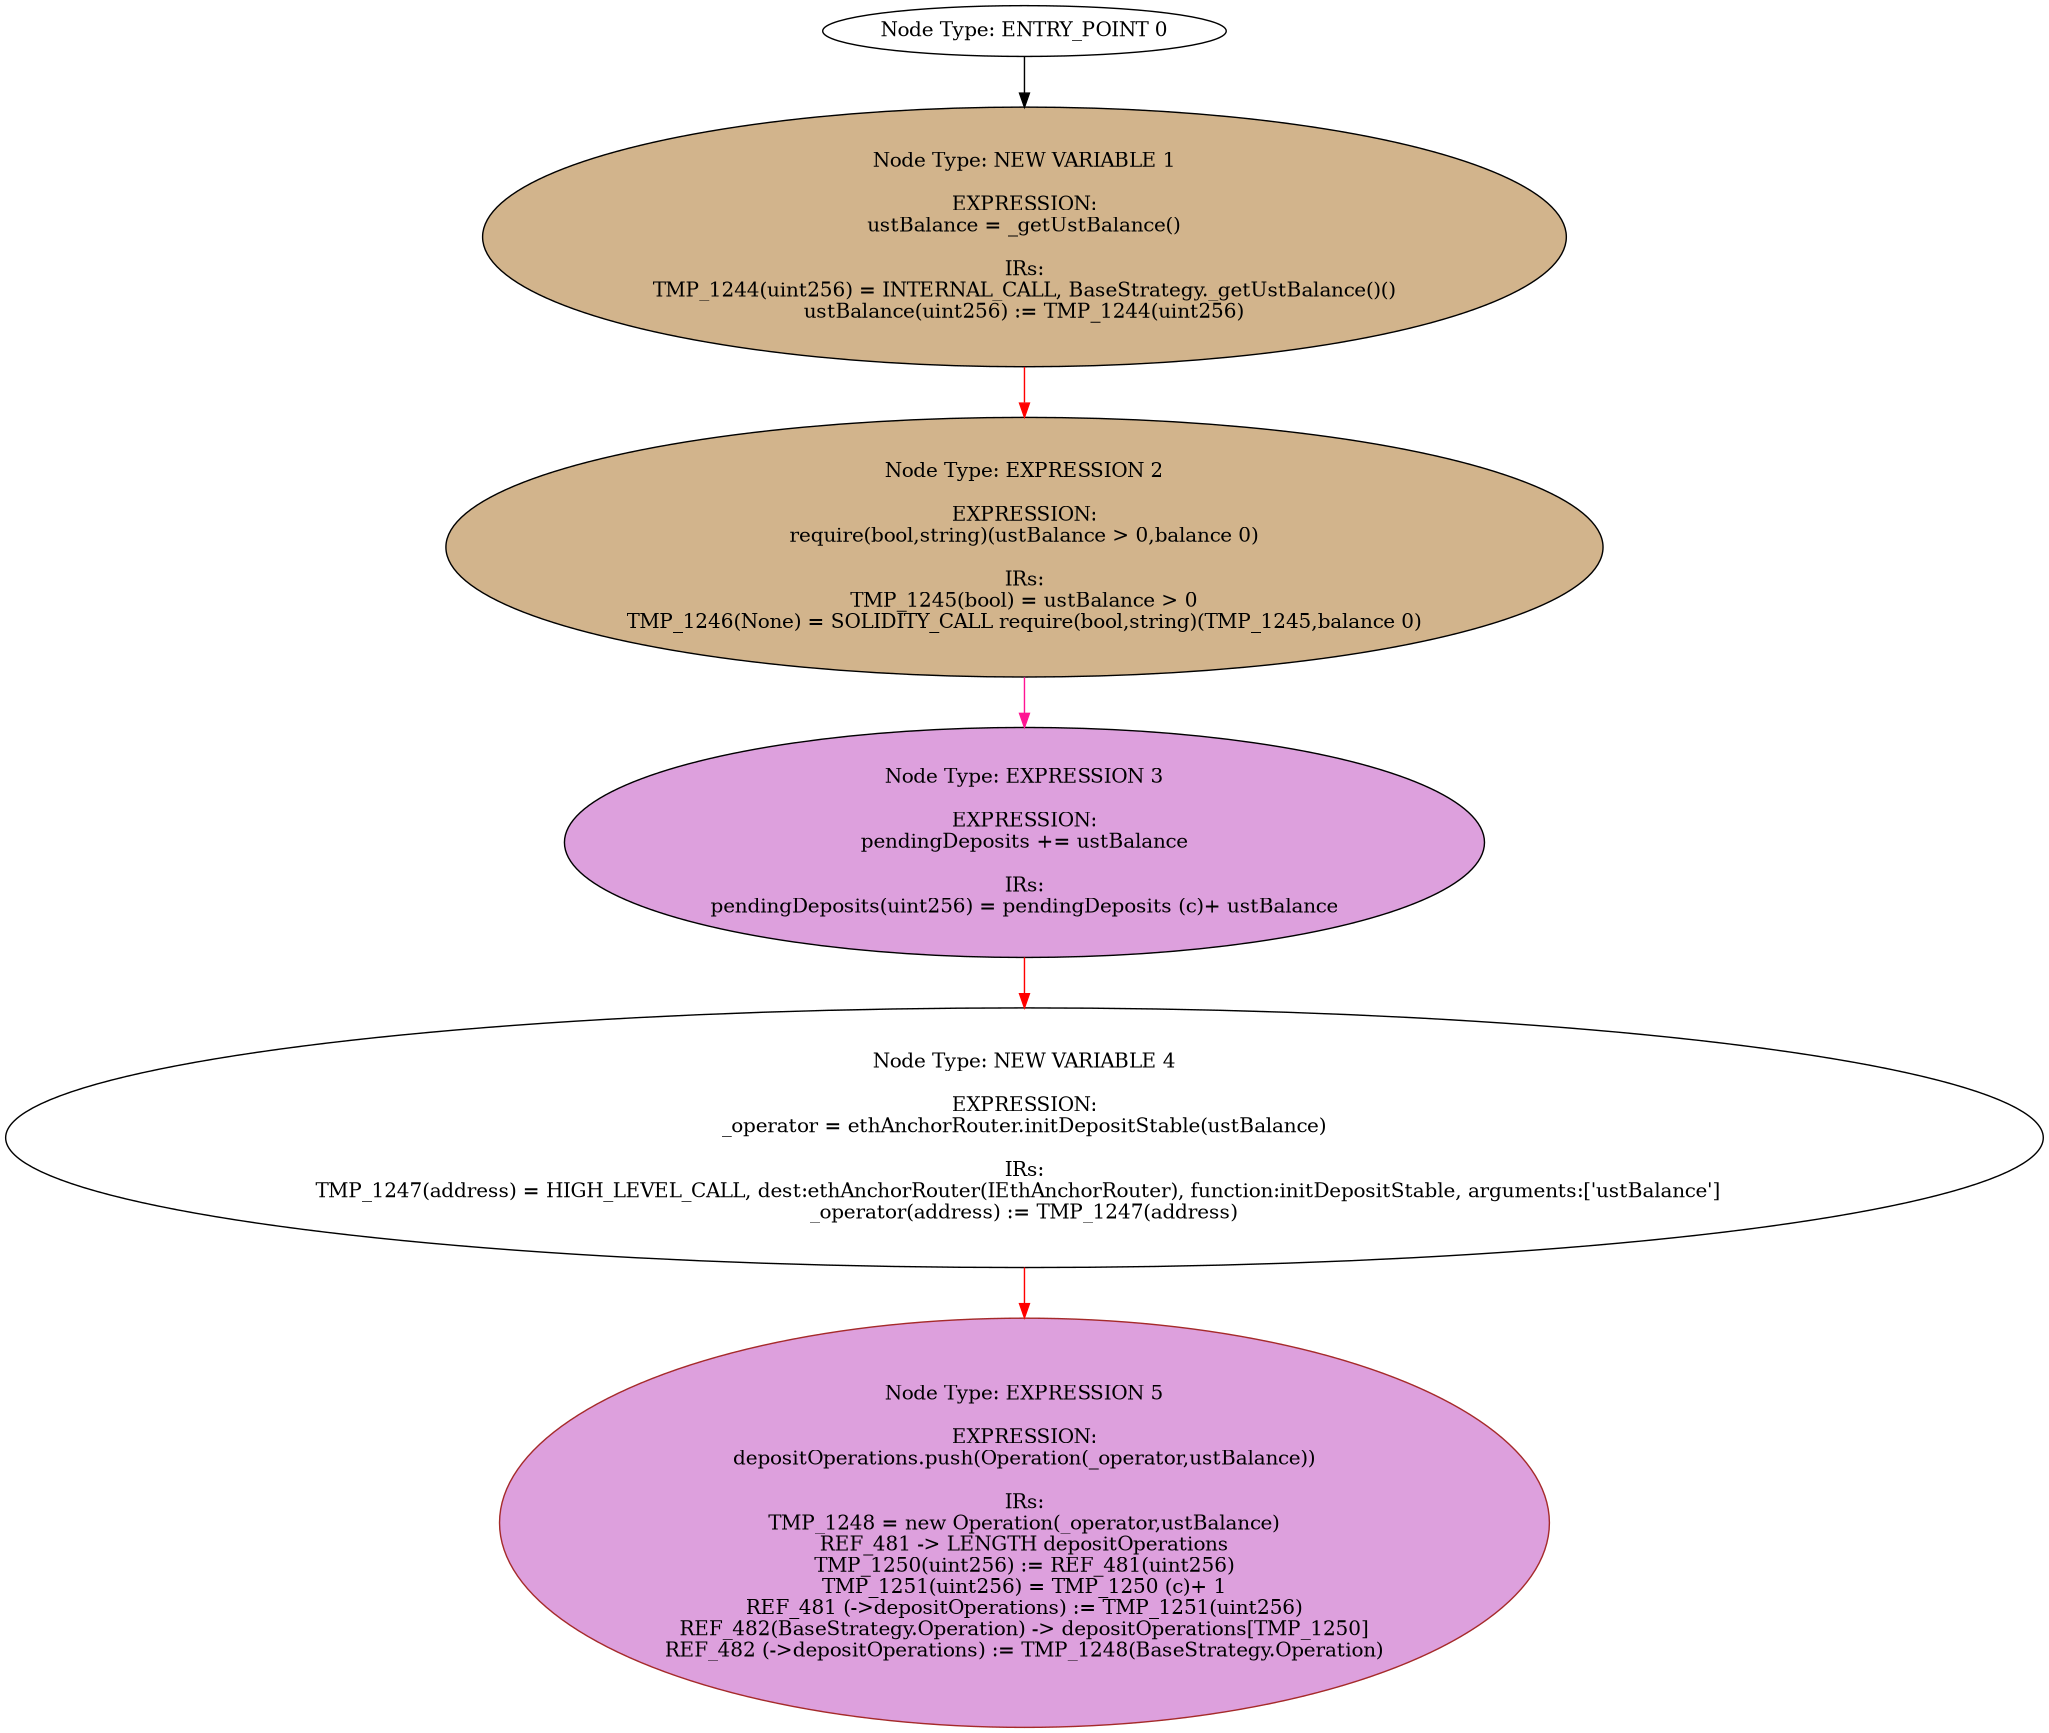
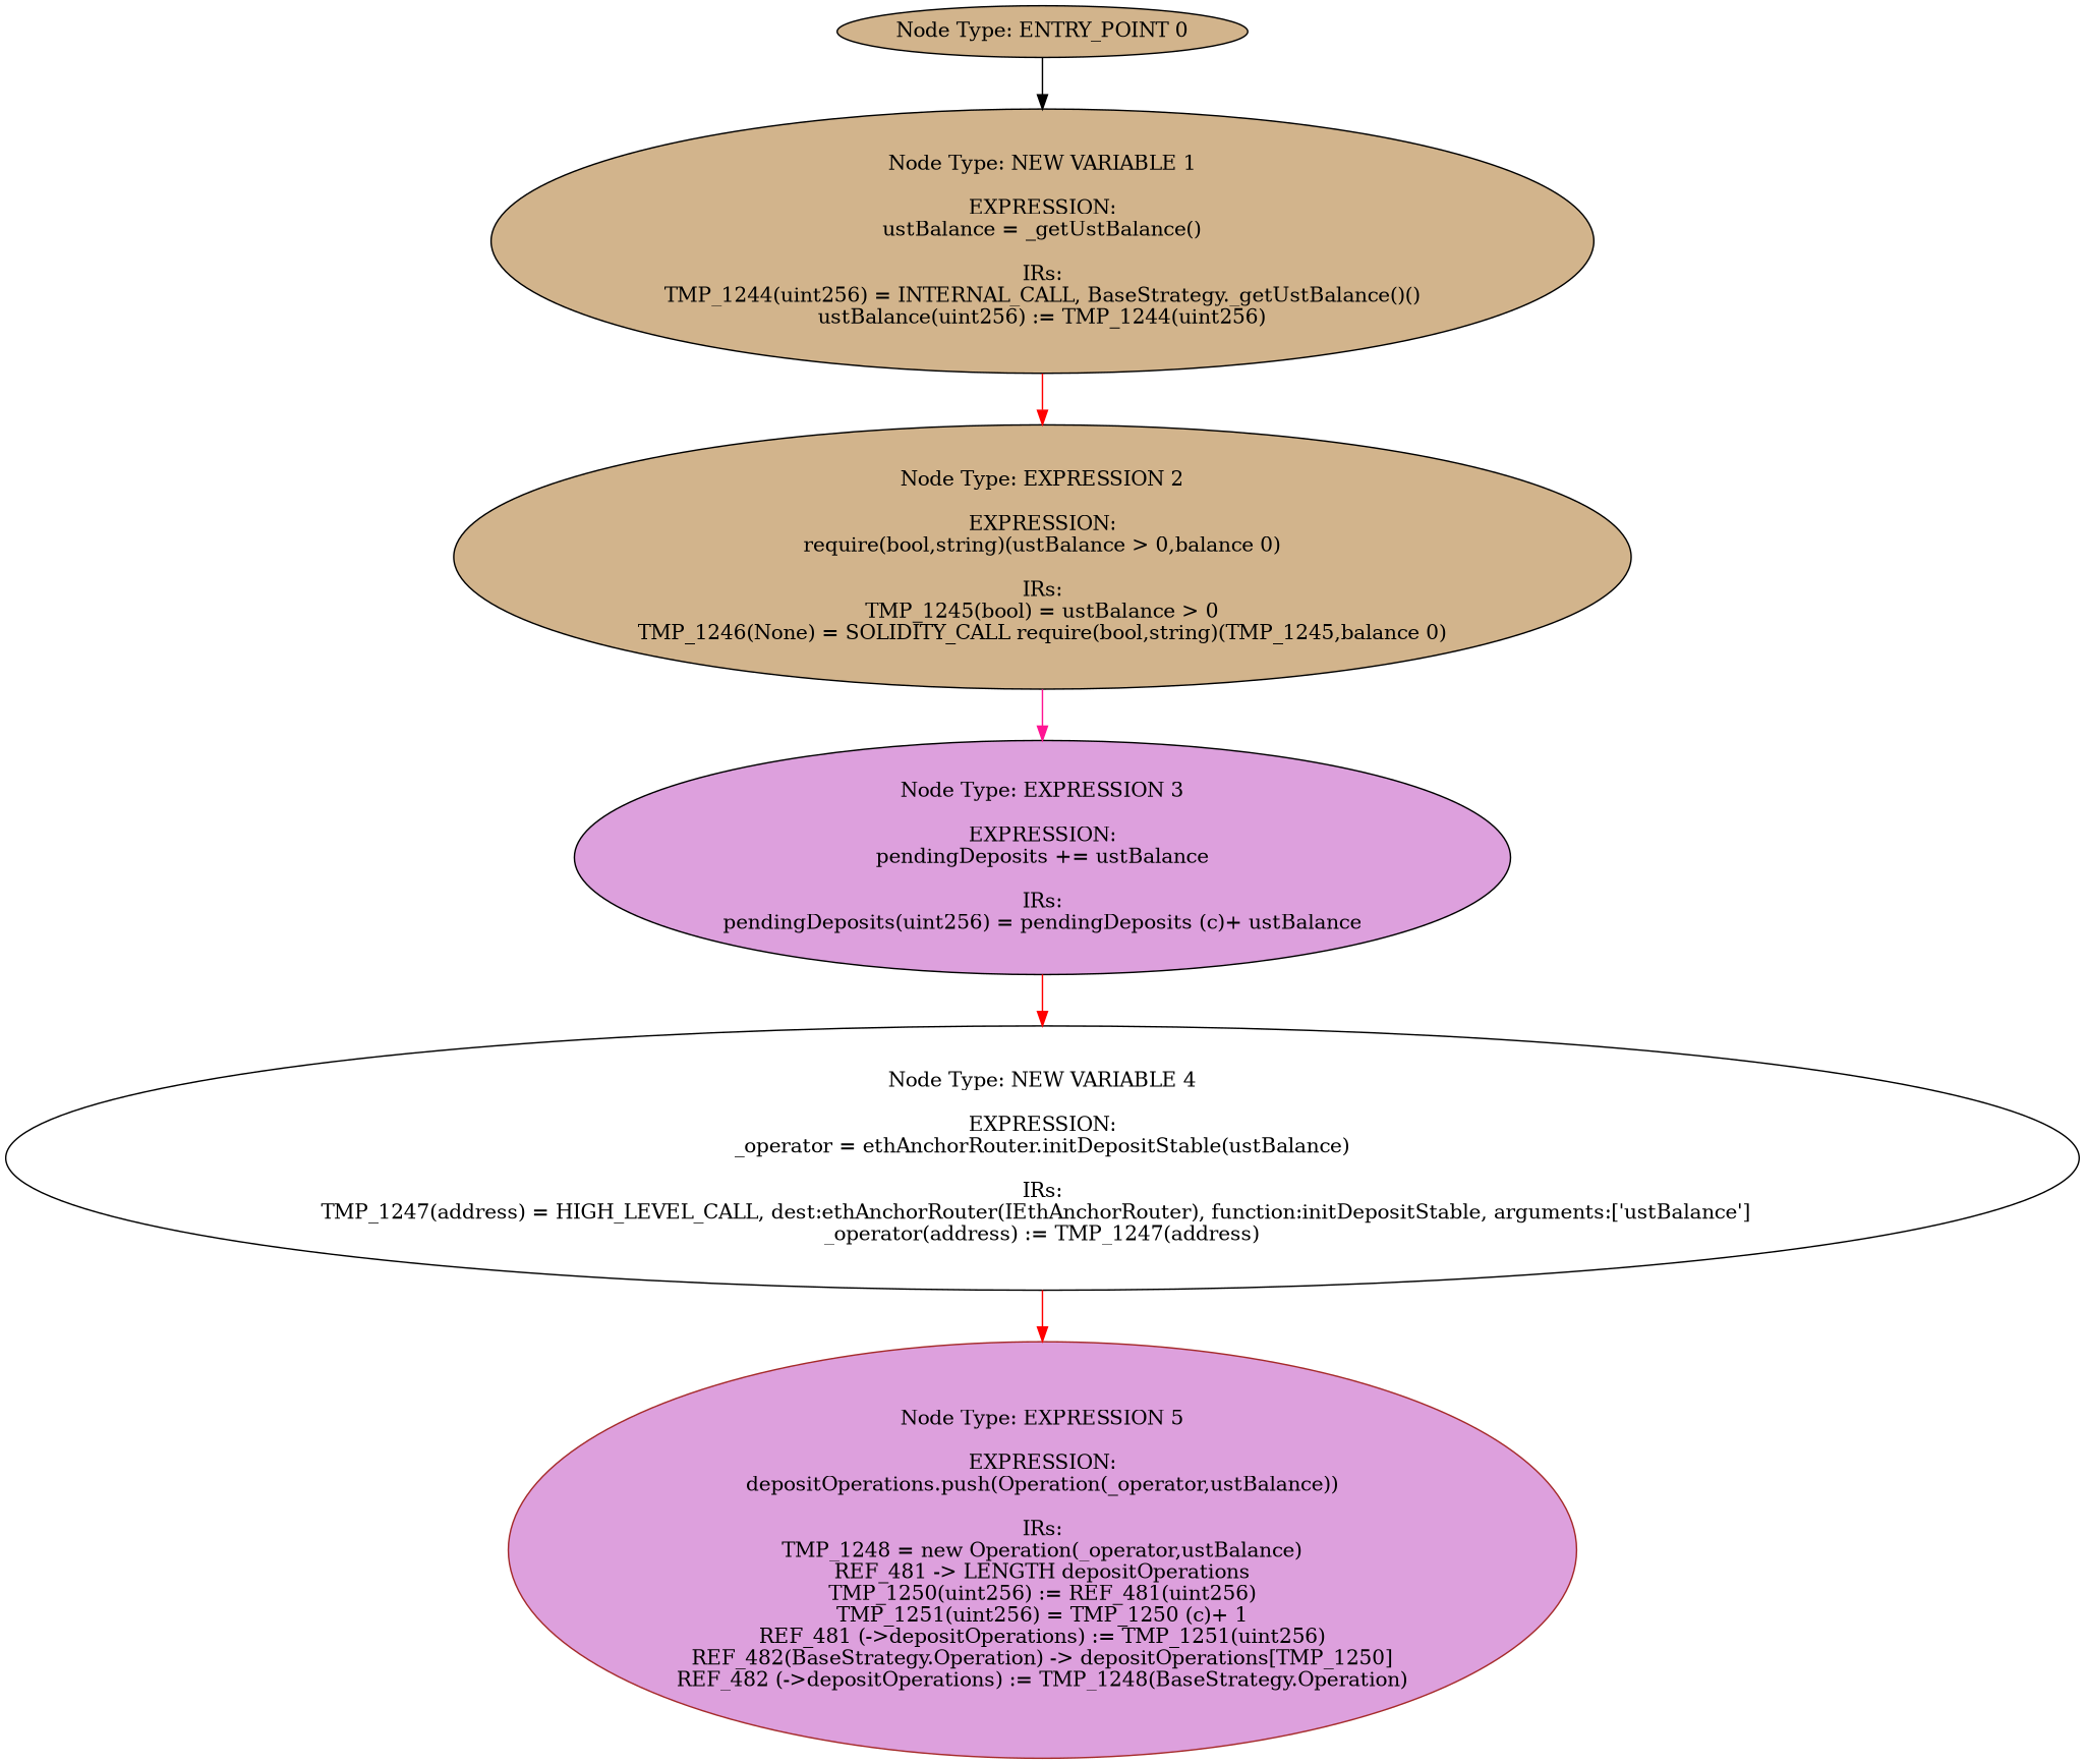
  digraph {
    node [style=filled fillcolor=white color=black]
    edge [color=red]
-   n1 [label="Node Type: ENTRY_POINT 0\n"]
+   n1 [label="Node Type: ENTRY_POINT 0\n" fillcolor=tan]
    n2 [label="Node Type: NEW VARIABLE 1\n\nEXPRESSION:\nustBalance = _getUstBalance()\n\nIRs:\nTMP_1244(uint256) = INTERNAL_CALL, BaseStrategy._getUstBalance()()\nustBalance(uint256) := TMP_1244(uint256)" fillcolor=tan]
    n3 [label="Node Type: EXPRESSION 2\n\nEXPRESSION:\nrequire(bool,string)(ustBalance > 0,balance 0)\n\nIRs:\nTMP_1245(bool) = ustBalance > 0\nTMP_1246(None) = SOLIDITY_CALL require(bool,string)(TMP_1245,balance 0)" fillcolor=tan]
    n4 [label="Node Type: EXPRESSION 3\n\nEXPRESSION:\npendingDeposits += ustBalance\n\nIRs:\npendingDeposits(uint256) = pendingDeposits (c)+ ustBalance" fillcolor=plum]
    n5 [label="Node Type: NEW VARIABLE 4\n\nEXPRESSION:\n_operator = ethAnchorRouter.initDepositStable(ustBalance)\n\nIRs:\nTMP_1247(address) = HIGH_LEVEL_CALL, dest:ethAnchorRouter(IEthAnchorRouter), function:initDepositStable, arguments:['ustBalance']  \n_operator(address) := TMP_1247(address)"]
    n6 [label="Node Type: EXPRESSION 5\n\nEXPRESSION:\ndepositOperations.push(Operation(_operator,ustBalance))\n\nIRs:\nTMP_1248 = new Operation(_operator,ustBalance)\nREF_481 -> LENGTH depositOperations\nTMP_1250(uint256) := REF_481(uint256)\nTMP_1251(uint256) = TMP_1250 (c)+ 1\nREF_481 (->depositOperations) := TMP_1251(uint256)\nREF_482(BaseStrategy.Operation) -> depositOperations[TMP_1250]\nREF_482 (->depositOperations) := TMP_1248(BaseStrategy.Operation)" fillcolor=plum color=brown]
    n1 -> n2 [color=black]
    n2 -> n3
    n3 -> n4 [color=deeppink]
    n4 -> n5
    n5 -> n6
  }
